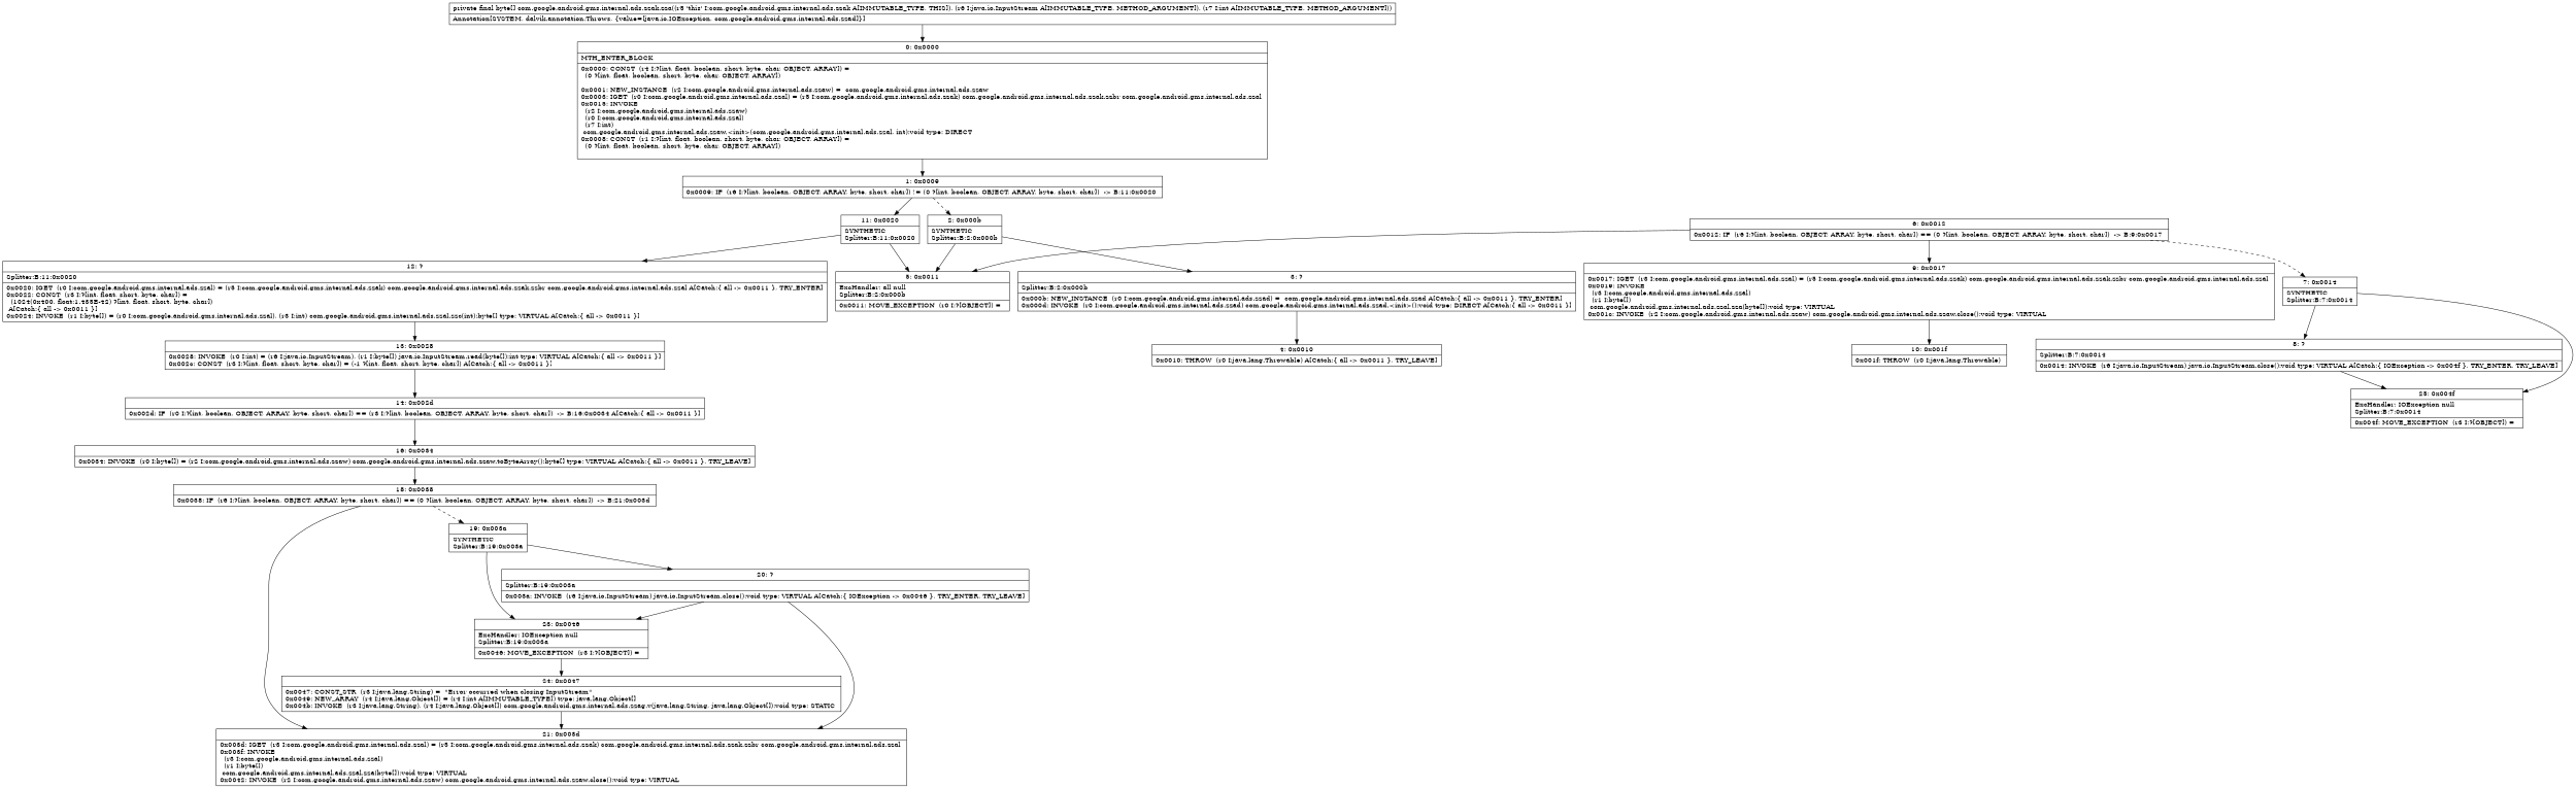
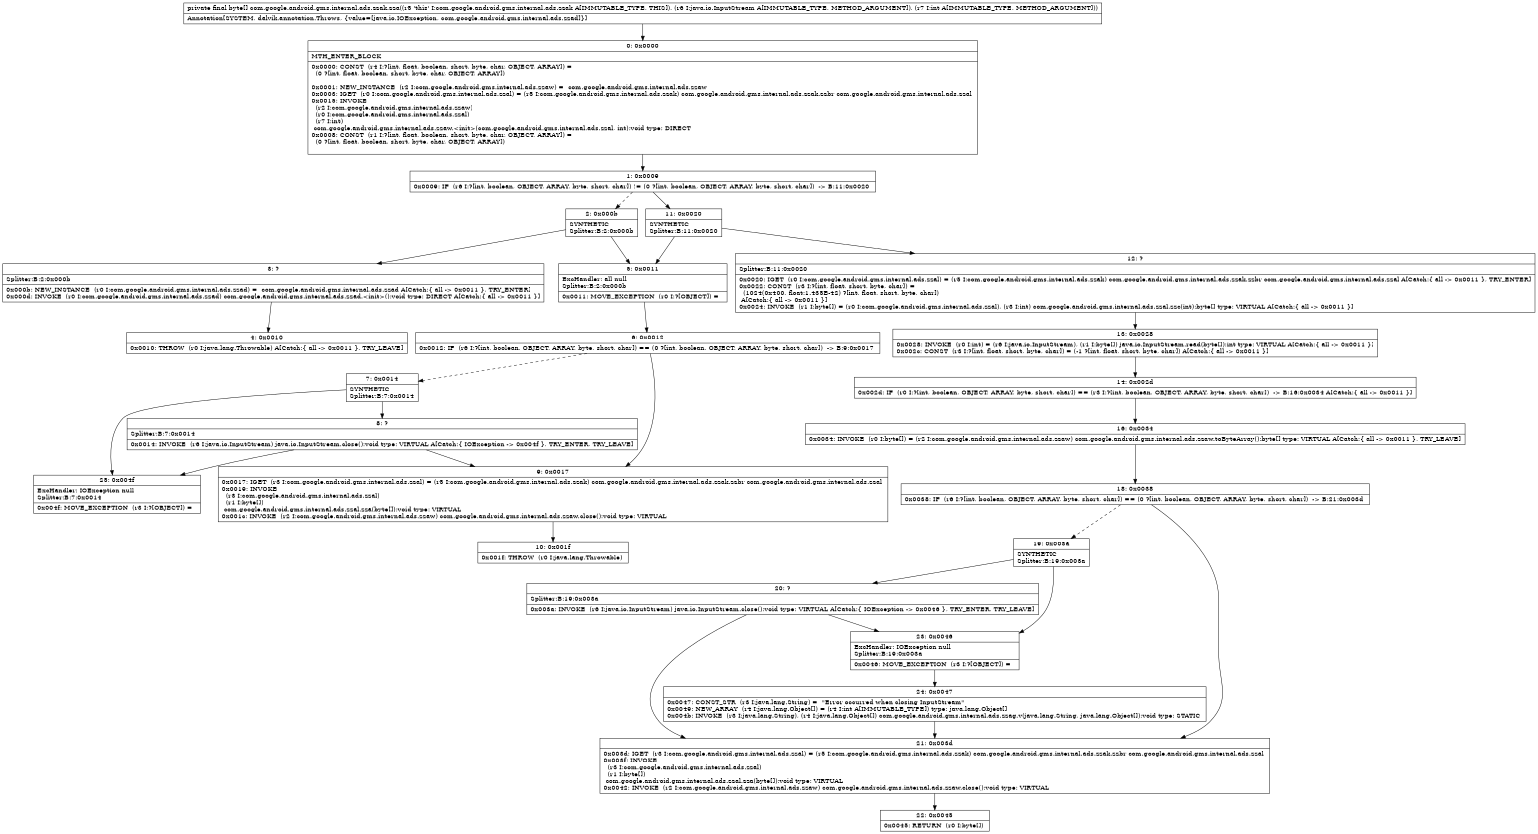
  digraph {
    node [shape=record]
    n1 [label="{0\:\ 0x0000|MTH_ENTER_BLOCK\l|0x0000: CONST  (r4 I:?[int, float, boolean, short, byte, char, OBJECT, ARRAY]) = \l  (0 ?[int, float, boolean, short, byte, char, OBJECT, ARRAY])\l \l0x0001: NEW_INSTANCE  (r2 I:com.google.android.gms.internal.ads.zzaw) =  com.google.android.gms.internal.ads.zzaw \l0x0003: IGET  (r0 I:com.google.android.gms.internal.ads.zzal) = (r5 I:com.google.android.gms.internal.ads.zzak) com.google.android.gms.internal.ads.zzak.zzbr com.google.android.gms.internal.ads.zzal \l0x0015: INVOKE  \l  (r2 I:com.google.android.gms.internal.ads.zzaw)\l  (r0 I:com.google.android.gms.internal.ads.zzal)\l  (r7 I:int)\l com.google.android.gms.internal.ads.zzaw.\<init\>(com.google.android.gms.internal.ads.zzal, int):void type: DIRECT \l0x0008: CONST  (r1 I:?[int, float, boolean, short, byte, char, OBJECT, ARRAY]) = \l  (0 ?[int, float, boolean, short, byte, char, OBJECT, ARRAY])\l \l}"]
    n2 [label="{1\:\ 0x0009|0x0009: IF  (r6 I:?[int, boolean, OBJECT, ARRAY, byte, short, char]) != (0 ?[int, boolean, OBJECT, ARRAY, byte, short, char])  \-\> B:11:0x0020 \l}"]
    n3 [label="{2\:\ 0x000b|SYNTHETIC\lSplitter:B:2:0x000b\l}"]
    n4 [label="{11\:\ 0x0020|SYNTHETIC\lSplitter:B:11:0x0020\l}"]
    n5 [label="{3\:\ ?|Splitter:B:2:0x000b\l|0x000b: NEW_INSTANCE  (r0 I:com.google.android.gms.internal.ads.zzad) =  com.google.android.gms.internal.ads.zzad A[Catch:\{ all \-\> 0x0011 \}, TRY_ENTER]\l0x000d: INVOKE  (r0 I:com.google.android.gms.internal.ads.zzad) com.google.android.gms.internal.ads.zzad.\<init\>():void type: DIRECT A[Catch:\{ all \-\> 0x0011 \}]\l}"]
    n6 [label="{5\:\ 0x0011|ExcHandler: all null\lSplitter:B:2:0x000b\l|0x0011: MOVE_EXCEPTION  (r0 I:?[OBJECT]) =  \l}"]
    n7 [label="{12\:\ ?|Splitter:B:11:0x0020\l|0x0020: IGET  (r0 I:com.google.android.gms.internal.ads.zzal) = (r5 I:com.google.android.gms.internal.ads.zzak) com.google.android.gms.internal.ads.zzak.zzbr com.google.android.gms.internal.ads.zzal A[Catch:\{ all \-\> 0x0011 \}, TRY_ENTER]\l0x0022: CONST  (r3 I:?[int, float, short, byte, char]) = \l  (1024(0x400, float:1.435E\-42) ?[int, float, short, byte, char])\l A[Catch:\{ all \-\> 0x0011 \}]\l0x0024: INVOKE  (r1 I:byte[]) = (r0 I:com.google.android.gms.internal.ads.zzal), (r3 I:int) com.google.android.gms.internal.ads.zzal.zzc(int):byte[] type: VIRTUAL A[Catch:\{ all \-\> 0x0011 \}]\l}"]
    n8 [label="{4\:\ 0x0010|0x0010: THROW  (r0 I:java.lang.Throwable) A[Catch:\{ all \-\> 0x0011 \}, TRY_LEAVE]\l}"]
    n9 [label="{6\:\ 0x0012|0x0012: IF  (r6 I:?[int, boolean, OBJECT, ARRAY, byte, short, char]) == (0 ?[int, boolean, OBJECT, ARRAY, byte, short, char])  \-\> B:9:0x0017 \l}"]
    n10 [label="{7\:\ 0x0014|SYNTHETIC\lSplitter:B:7:0x0014\l}"]
    n11 [label="{9\:\ 0x0017|0x0017: IGET  (r3 I:com.google.android.gms.internal.ads.zzal) = (r5 I:com.google.android.gms.internal.ads.zzak) com.google.android.gms.internal.ads.zzak.zzbr com.google.android.gms.internal.ads.zzal \l0x0019: INVOKE  \l  (r3 I:com.google.android.gms.internal.ads.zzal)\l  (r1 I:byte[])\l com.google.android.gms.internal.ads.zzal.zza(byte[]):void type: VIRTUAL \l0x001c: INVOKE  (r2 I:com.google.android.gms.internal.ads.zzaw) com.google.android.gms.internal.ads.zzaw.close():void type: VIRTUAL \l}"]
    n12 [label="{8\:\ ?|Splitter:B:7:0x0014\l|0x0014: INVOKE  (r6 I:java.io.InputStream) java.io.InputStream.close():void type: VIRTUAL A[Catch:\{ IOException \-\> 0x004f \}, TRY_ENTER, TRY_LEAVE]\l}"]
    n13 [label="{25\:\ 0x004f|ExcHandler: IOException null\lSplitter:B:7:0x0014\l|0x004f: MOVE_EXCEPTION  (r3 I:?[OBJECT]) =  \l}"]
    n14 [label="{10\:\ 0x001f|0x001f: THROW  (r0 I:java.lang.Throwable) \l}"]
    n15 [label="{13\:\ 0x0028|0x0028: INVOKE  (r0 I:int) = (r6 I:java.io.InputStream), (r1 I:byte[]) java.io.InputStream.read(byte[]):int type: VIRTUAL A[Catch:\{ all \-\> 0x0011 \}]\l0x002c: CONST  (r3 I:?[int, float, short, byte, char]) = (\-1 ?[int, float, short, byte, char]) A[Catch:\{ all \-\> 0x0011 \}]\l}"]
    n16 [label="{14\:\ 0x002d|0x002d: IF  (r0 I:?[int, boolean, OBJECT, ARRAY, byte, short, char]) == (r3 I:?[int, boolean, OBJECT, ARRAY, byte, short, char])  \-\> B:16:0x0034 A[Catch:\{ all \-\> 0x0011 \}]\l}"]
    n17 [label="{16\:\ 0x0034|0x0034: INVOKE  (r0 I:byte[]) = (r2 I:com.google.android.gms.internal.ads.zzaw) com.google.android.gms.internal.ads.zzaw.toByteArray():byte[] type: VIRTUAL A[Catch:\{ all \-\> 0x0011 \}, TRY_LEAVE]\l}"]
    n18 [label="{18\:\ 0x0038|0x0038: IF  (r6 I:?[int, boolean, OBJECT, ARRAY, byte, short, char]) == (0 ?[int, boolean, OBJECT, ARRAY, byte, short, char])  \-\> B:21:0x003d \l}"]
    n19 [label="{19\:\ 0x003a|SYNTHETIC\lSplitter:B:19:0x003a\l}"]
    n20 [label="{21\:\ 0x003d|0x003d: IGET  (r3 I:com.google.android.gms.internal.ads.zzal) = (r5 I:com.google.android.gms.internal.ads.zzak) com.google.android.gms.internal.ads.zzak.zzbr com.google.android.gms.internal.ads.zzal \l0x003f: INVOKE  \l  (r3 I:com.google.android.gms.internal.ads.zzal)\l  (r1 I:byte[])\l com.google.android.gms.internal.ads.zzal.zza(byte[]):void type: VIRTUAL \l0x0042: INVOKE  (r2 I:com.google.android.gms.internal.ads.zzaw) com.google.android.gms.internal.ads.zzaw.close():void type: VIRTUAL \l}"]
    n21 [label="{20\:\ ?|Splitter:B:19:0x003a\l|0x003a: INVOKE  (r6 I:java.io.InputStream) java.io.InputStream.close():void type: VIRTUAL A[Catch:\{ IOException \-\> 0x0046 \}, TRY_ENTER, TRY_LEAVE]\l}"]
    n22 [label="{23\:\ 0x0046|ExcHandler: IOException null\lSplitter:B:19:0x003a\l|0x0046: MOVE_EXCEPTION  (r3 I:?[OBJECT]) =  \l}"]
+   n23 [label="{22\:\ 0x0045|0x0045: RETURN  (r0 I:byte[]) \l}"]
    n24 [label="{24\:\ 0x0047|0x0047: CONST_STR  (r3 I:java.lang.String) =  \"Error occurred when closing InputStream\" \l0x0049: NEW_ARRAY  (r4 I:java.lang.Object[]) = (r4 I:int A[IMMUTABLE_TYPE]) type: java.lang.Object[] \l0x004b: INVOKE  (r3 I:java.lang.String), (r4 I:java.lang.Object[]) com.google.android.gms.internal.ads.zzag.v(java.lang.String, java.lang.Object[]):void type: STATIC \l}"]
    n25 [label="{private final byte[] com.google.android.gms.internal.ads.zzak.zza((r5 'this' I:com.google.android.gms.internal.ads.zzak A[IMMUTABLE_TYPE, THIS]), (r6 I:java.io.InputStream A[IMMUTABLE_TYPE, METHOD_ARGUMENT]), (r7 I:int A[IMMUTABLE_TYPE, METHOD_ARGUMENT]))  | Annotation[SYSTEM, dalvik.annotation.Throws, \{value=[java.io.IOException, com.google.android.gms.internal.ads.zzad]\}]\l}"]
    n1 -> n2
    n2 -> n3 [style=dashed]
    n2 -> n4
    n3 -> n5
    n3 -> n6
    n4 -> n6
    n4 -> n7
    n5 -> n8
-   n9 -> n6
+   n6 -> n9
    n7 -> n15
    n9 -> n10 [style=dashed]
    n9 -> n11
    n10 -> n12
    n10 -> n13
    n11 -> n14
+   n12 -> n11
    n12 -> n13
    n15 -> n16
    n16 -> n17
    n17 -> n18
    n18 -> n19 [style=dashed]
    n18 -> n20
    n19 -> n21
    n19 -> n22
+   n20 -> n23
    n21 -> n20
    n21 -> n22
    n22 -> n24
    n24 -> n20
    n25 -> n1
  }
